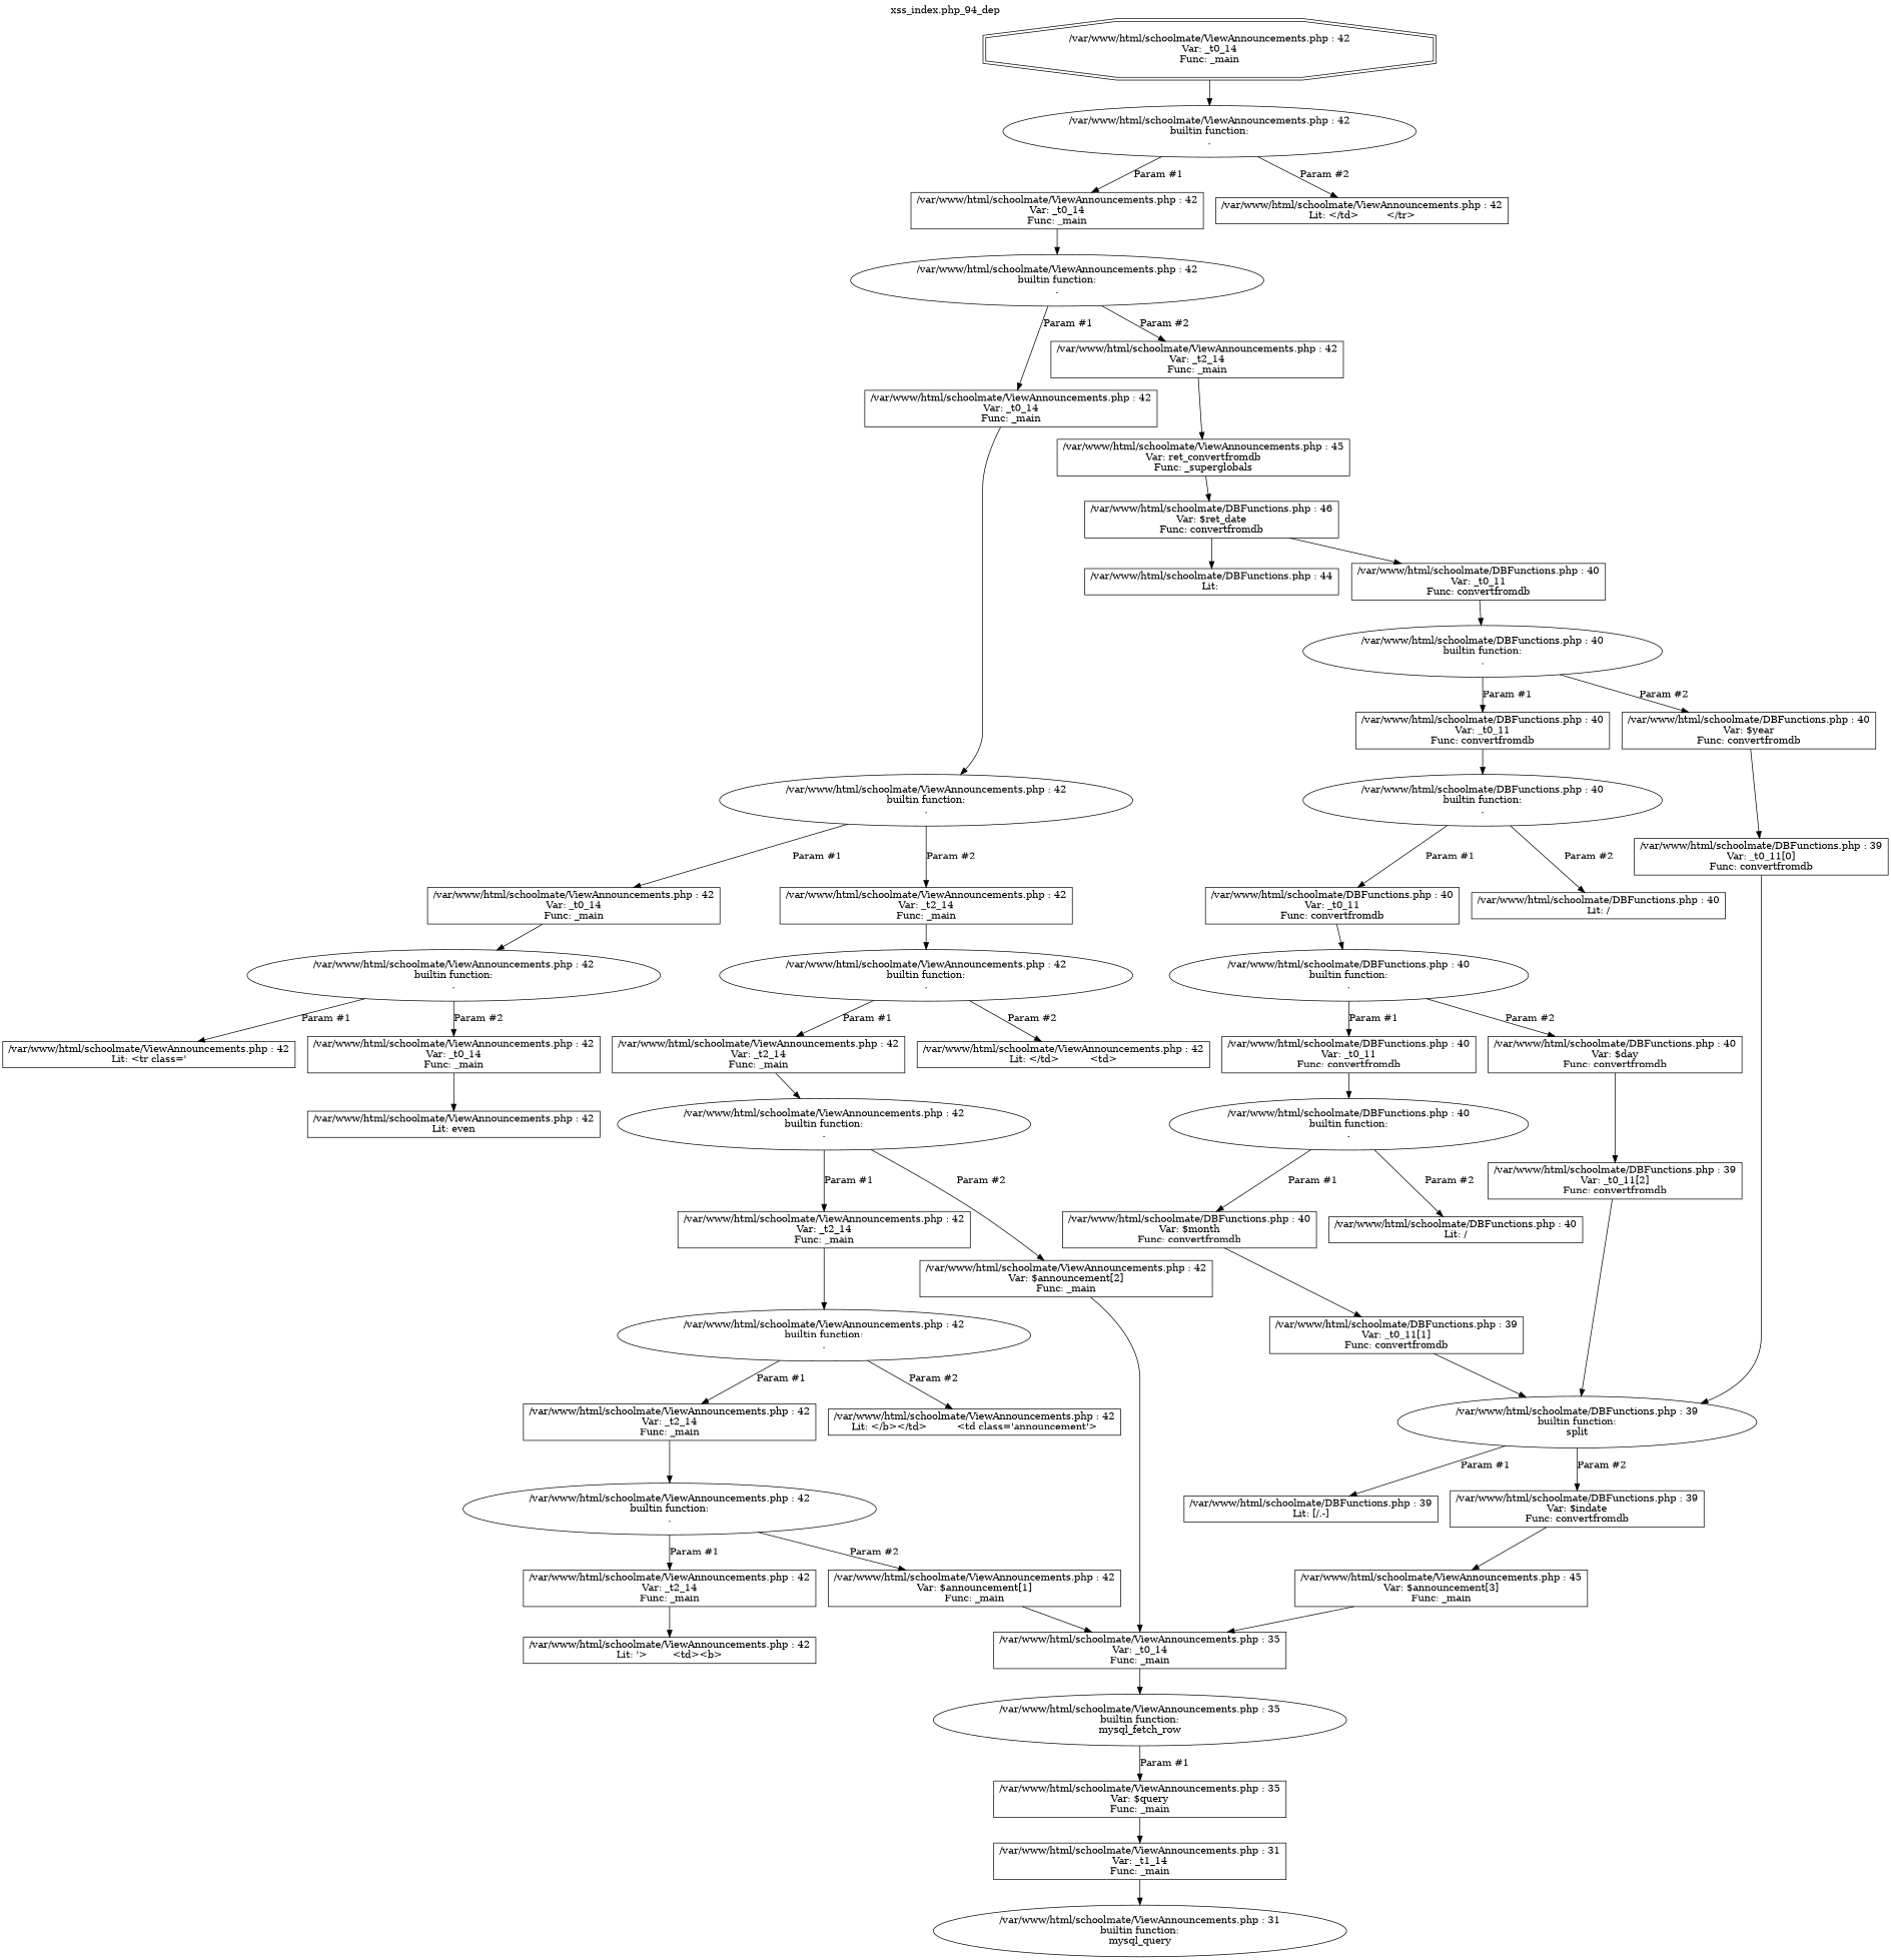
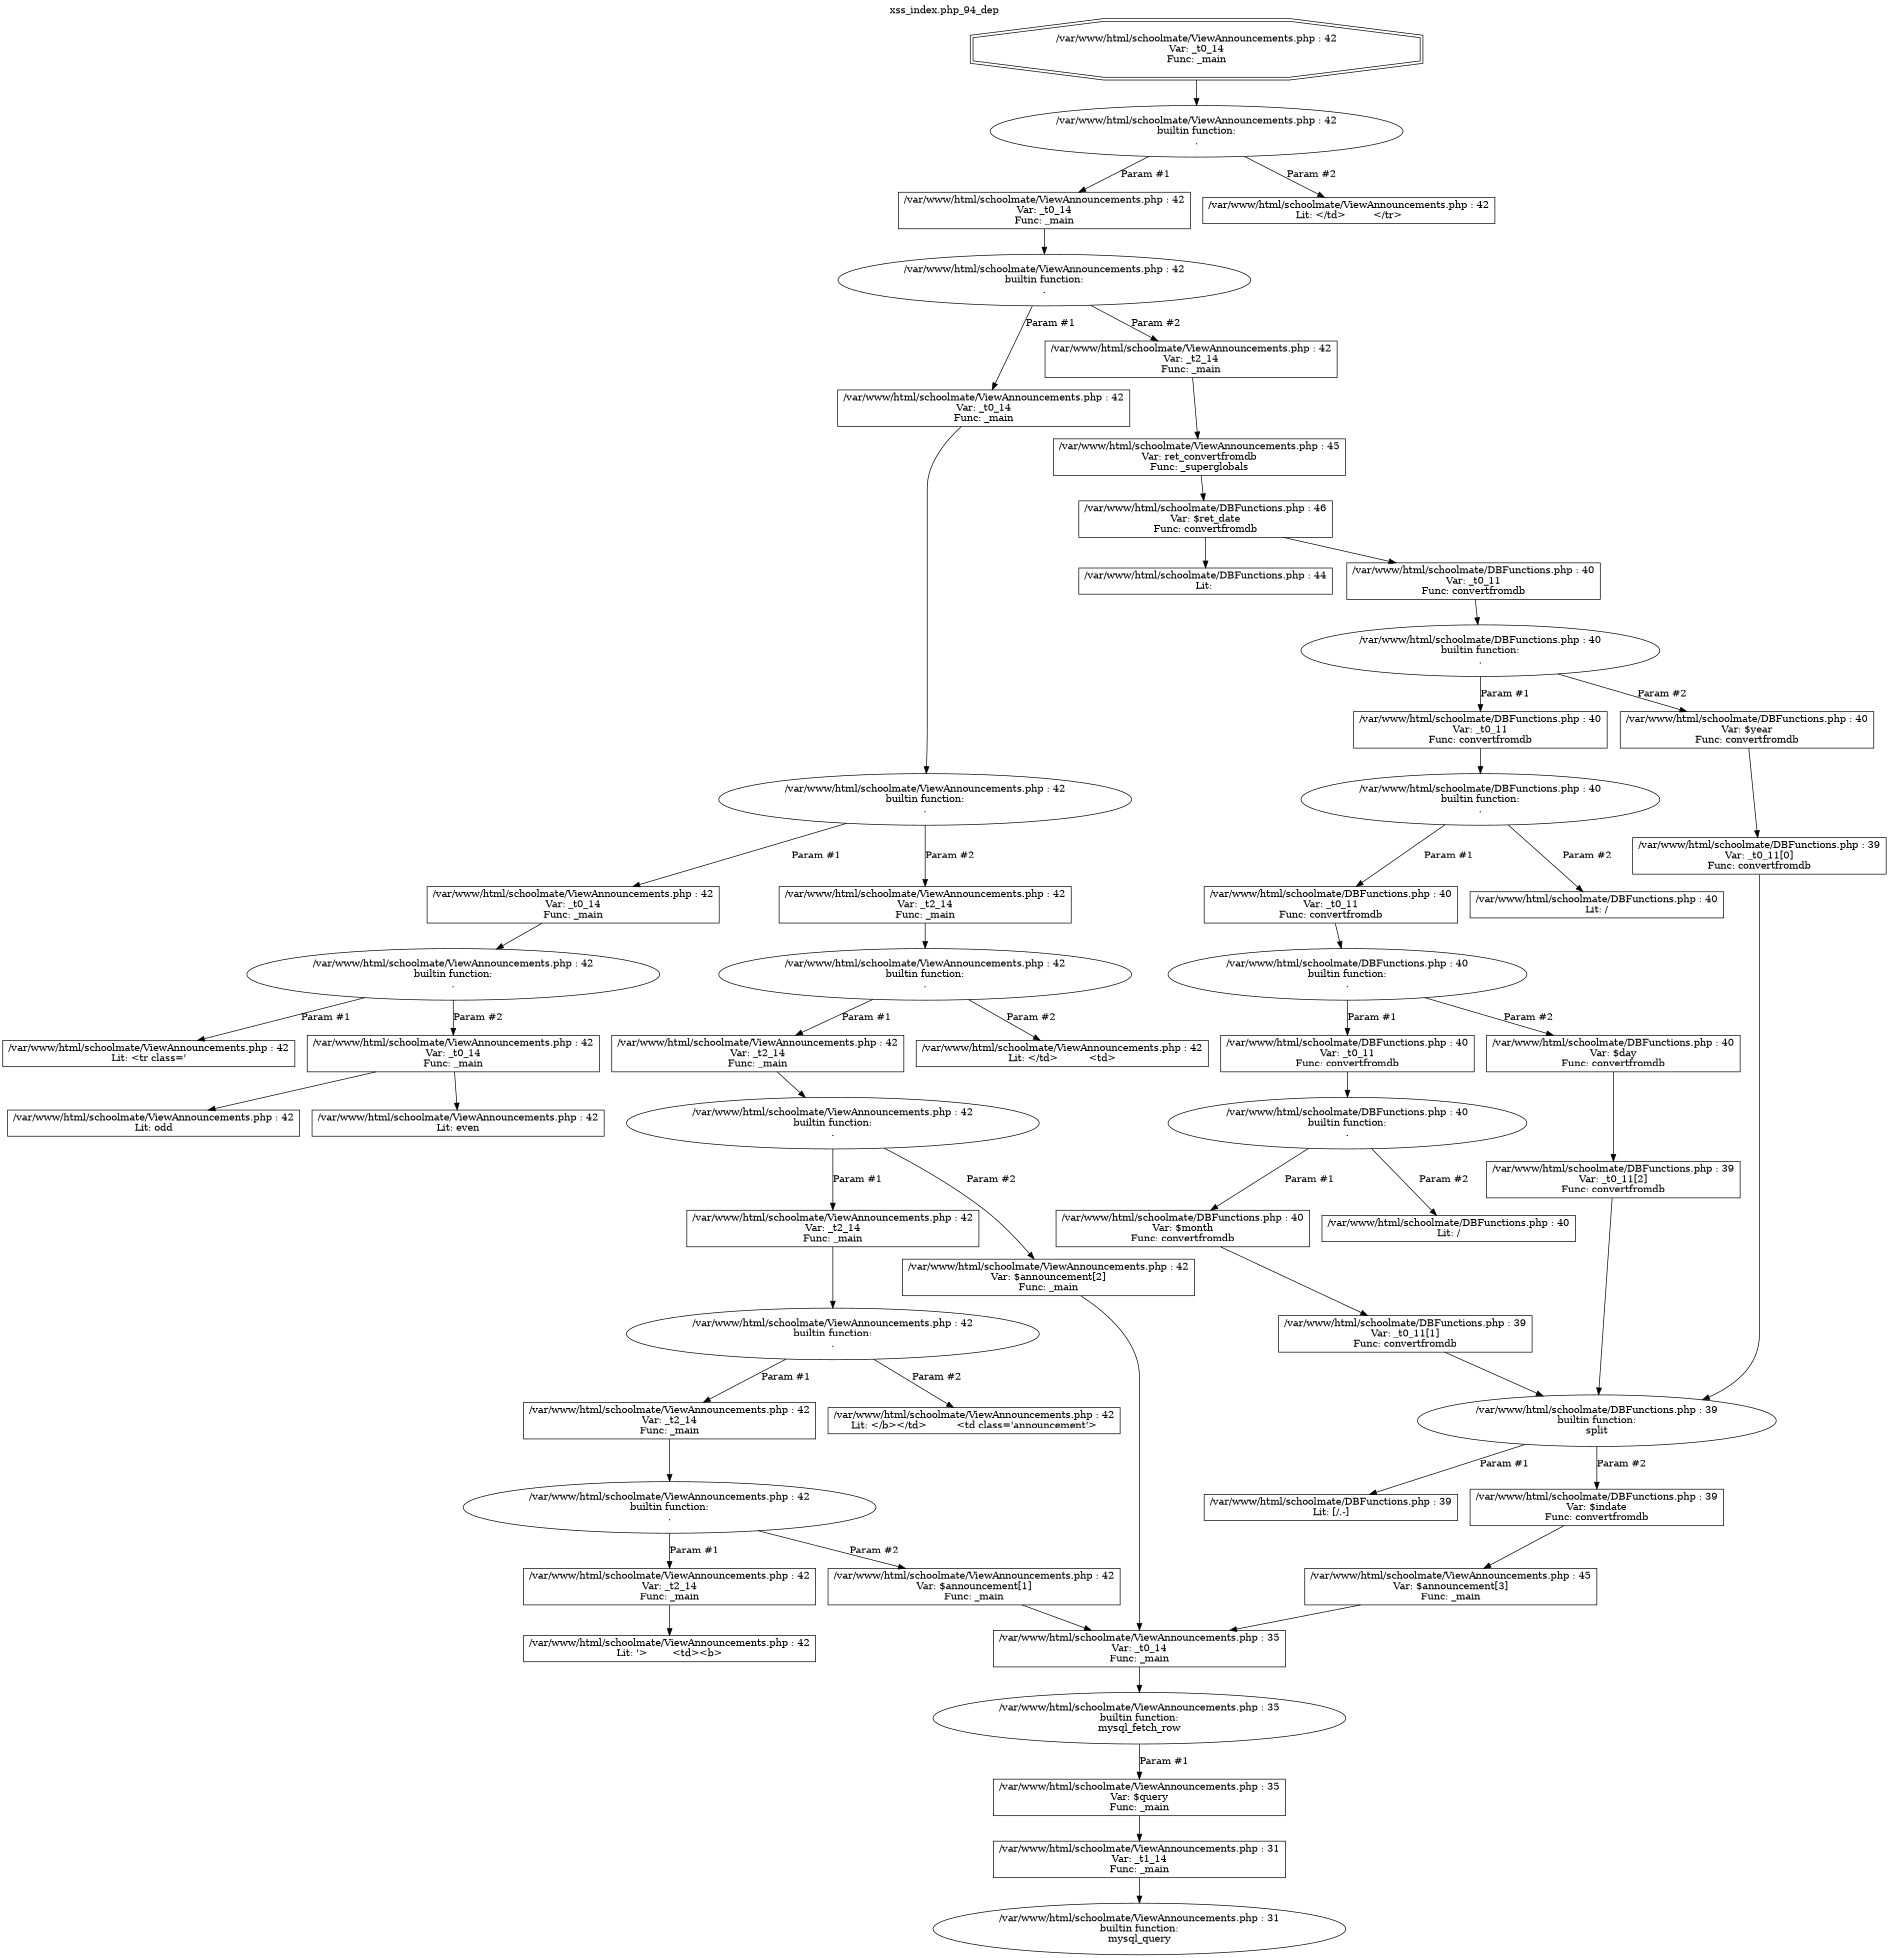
  digraph {
    label="xss_index.php_94_dep"
    labelloc=t
    node [shape=box]
    n1 [label="/var/www/html/schoolmate/ViewAnnouncements.php : 42\nVar: _t0_14\nFunc: _main\n" shape=doubleoctagon]
    n2 [label="/var/www/html/schoolmate/ViewAnnouncements.php : 42\nbuiltin function:\n.\n" shape=ellipse]
    n3 [label="/var/www/html/schoolmate/ViewAnnouncements.php : 42\nVar: _t0_14\nFunc: _main\n"]
    n4 [label="/var/www/html/schoolmate/ViewAnnouncements.php : 42\nLit: </td>	 </tr>\n"]
    n5 [label="/var/www/html/schoolmate/ViewAnnouncements.php : 42\nbuiltin function:\n.\n" shape=ellipse]
    n6 [label="/var/www/html/schoolmate/ViewAnnouncements.php : 42\nVar: _t0_14\nFunc: _main\n"]
    n7 [label="/var/www/html/schoolmate/ViewAnnouncements.php : 42\nVar: _t2_14\nFunc: _main\n"]
    n8 [label="/var/www/html/schoolmate/ViewAnnouncements.php : 42\nbuiltin function:\n.\n" shape=ellipse]
    n9 [label="/var/www/html/schoolmate/ViewAnnouncements.php : 42\nVar: _t0_14\nFunc: _main\n"]
    n10 [label="/var/www/html/schoolmate/ViewAnnouncements.php : 42\nVar: _t2_14\nFunc: _main\n"]
    n11 [label="/var/www/html/schoolmate/ViewAnnouncements.php : 42\nbuiltin function:\n.\n" shape=ellipse]
    n12 [label="/var/www/html/schoolmate/ViewAnnouncements.php : 42\nLit: <tr class='\n"]
    n13 [label="/var/www/html/schoolmate/ViewAnnouncements.php : 42\nVar: _t0_14\nFunc: _main\n"]
+   n14 [label="/var/www/html/schoolmate/ViewAnnouncements.php : 42\nLit: odd\n"]
    n15 [label="/var/www/html/schoolmate/ViewAnnouncements.php : 42\nLit: even\n"]
    n16 [label="/var/www/html/schoolmate/ViewAnnouncements.php : 42\nbuiltin function:\n.\n" shape=ellipse]
    n17 [label="/var/www/html/schoolmate/ViewAnnouncements.php : 42\nVar: _t2_14\nFunc: _main\n"]
    n18 [label="/var/www/html/schoolmate/ViewAnnouncements.php : 42\nLit: </td>	  <td>\n"]
    n19 [label="/var/www/html/schoolmate/ViewAnnouncements.php : 42\nbuiltin function:\n.\n" shape=ellipse]
    n20 [label="/var/www/html/schoolmate/ViewAnnouncements.php : 42\nVar: _t2_14\nFunc: _main\n"]
    n21 [label="/var/www/html/schoolmate/ViewAnnouncements.php : 42\nVar: $announcement[2]\nFunc: _main\n"]
    n22 [label="/var/www/html/schoolmate/ViewAnnouncements.php : 42\nbuiltin function:\n.\n" shape=ellipse]
    n23 [label="/var/www/html/schoolmate/ViewAnnouncements.php : 42\nVar: _t2_14\nFunc: _main\n"]
    n24 [label="/var/www/html/schoolmate/ViewAnnouncements.php : 42\nLit: </b></td>	  <td class='announcement'>\n"]
    n25 [label="/var/www/html/schoolmate/ViewAnnouncements.php : 42\nbuiltin function:\n.\n" shape=ellipse]
    n26 [label="/var/www/html/schoolmate/ViewAnnouncements.php : 42\nVar: _t2_14\nFunc: _main\n"]
    n27 [label="/var/www/html/schoolmate/ViewAnnouncements.php : 42\nVar: $announcement[1]\nFunc: _main\n"]
    n28 [label="/var/www/html/schoolmate/ViewAnnouncements.php : 42\nLit: '>	  <td><b>\n"]
    n29 [label="/var/www/html/schoolmate/ViewAnnouncements.php : 35\nVar: _t0_14\nFunc: _main\n"]
    n30 [label="/var/www/html/schoolmate/ViewAnnouncements.php : 35\nbuiltin function:\nmysql_fetch_row\n" shape=ellipse]
    n31 [label="/var/www/html/schoolmate/ViewAnnouncements.php : 35\nVar: $query\nFunc: _main\n"]
    n32 [label="/var/www/html/schoolmate/ViewAnnouncements.php : 31\nVar: _t1_14\nFunc: _main\n"]
    n33 [label="/var/www/html/schoolmate/ViewAnnouncements.php : 31\nbuiltin function:\nmysql_query\n" shape=ellipse]
    n34 [label="/var/www/html/schoolmate/ViewAnnouncements.php : 45\nVar: ret_convertfromdb\nFunc: _superglobals\n"]
    n35 [label="/var/www/html/schoolmate/DBFunctions.php : 46\nVar: $ret_date\nFunc: convertfromdb\n"]
    n36 [label="/var/www/html/schoolmate/DBFunctions.php : 44\nLit: \n"]
    n37 [label="/var/www/html/schoolmate/DBFunctions.php : 40\nVar: _t0_11\nFunc: convertfromdb\n"]
    n38 [label="/var/www/html/schoolmate/DBFunctions.php : 40\nbuiltin function:\n.\n" shape=ellipse]
    n39 [label="/var/www/html/schoolmate/DBFunctions.php : 40\nVar: _t0_11\nFunc: convertfromdb\n"]
    n40 [label="/var/www/html/schoolmate/DBFunctions.php : 40\nVar: $year\nFunc: convertfromdb\n"]
    n41 [label="/var/www/html/schoolmate/DBFunctions.php : 40\nbuiltin function:\n.\n" shape=ellipse]
    n42 [label="/var/www/html/schoolmate/DBFunctions.php : 40\nVar: _t0_11\nFunc: convertfromdb\n"]
    n43 [label="/var/www/html/schoolmate/DBFunctions.php : 40\nLit: /\n"]
    n44 [label="/var/www/html/schoolmate/DBFunctions.php : 40\nbuiltin function:\n.\n" shape=ellipse]
    n45 [label="/var/www/html/schoolmate/DBFunctions.php : 40\nVar: _t0_11\nFunc: convertfromdb\n"]
    n46 [label="/var/www/html/schoolmate/DBFunctions.php : 40\nVar: $day\nFunc: convertfromdb\n"]
    n47 [label="/var/www/html/schoolmate/DBFunctions.php : 40\nbuiltin function:\n.\n" shape=ellipse]
    n48 [label="/var/www/html/schoolmate/DBFunctions.php : 40\nVar: $month\nFunc: convertfromdb\n"]
    n49 [label="/var/www/html/schoolmate/DBFunctions.php : 40\nLit: /\n"]
    n50 [label="/var/www/html/schoolmate/DBFunctions.php : 39\nVar: _t0_11[1]\nFunc: convertfromdb\n"]
    n51 [label="/var/www/html/schoolmate/DBFunctions.php : 39\nbuiltin function:\nsplit\n" shape=ellipse]
    n52 [label="/var/www/html/schoolmate/DBFunctions.php : 39\nLit: [/.-]\n"]
    n53 [label="/var/www/html/schoolmate/DBFunctions.php : 39\nVar: $indate\nFunc: convertfromdb\n"]
    n54 [label="/var/www/html/schoolmate/ViewAnnouncements.php : 45\nVar: $announcement[3]\nFunc: _main\n"]
    n55 [label="/var/www/html/schoolmate/DBFunctions.php : 39\nVar: _t0_11[2]\nFunc: convertfromdb\n"]
    n56 [label="/var/www/html/schoolmate/DBFunctions.php : 39\nVar: _t0_11[0]\nFunc: convertfromdb\n"]
    n1 -> n2
    n2 -> n3 [label="Param #1"]
    n2 -> n4 [label="Param #2"]
    n3 -> n5
    n5 -> n6 [label="Param #1"]
    n5 -> n7 [label="Param #2"]
    n6 -> n8
    n7 -> n34
    n8 -> n9 [label="Param #1"]
    n8 -> n10 [label="Param #2"]
    n9 -> n11
    n10 -> n16
    n11 -> n12 [label="Param #1"]
    n11 -> n13 [label="Param #2"]
+   n13 -> n14
    n13 -> n15
    n16 -> n17 [label="Param #1"]
    n16 -> n18 [label="Param #2"]
    n17 -> n19
    n19 -> n20 [label="Param #1"]
    n19 -> n21 [label="Param #2"]
    n20 -> n22
    n21 -> n29
    n22 -> n23 [label="Param #1"]
    n22 -> n24 [label="Param #2"]
    n23 -> n25
    n25 -> n26 [label="Param #1"]
    n25 -> n27 [label="Param #2"]
    n26 -> n28
    n27 -> n29
    n29 -> n30
    n30 -> n31 [label="Param #1"]
    n31 -> n32
    n32 -> n33
    n34 -> n35
    n35 -> n36
    n35 -> n37
    n37 -> n38
    n38 -> n39 [label="Param #1"]
    n38 -> n40 [label="Param #2"]
    n39 -> n41
    n40 -> n56
    n41 -> n42 [label="Param #1"]
    n41 -> n43 [label="Param #2"]
    n42 -> n44
    n44 -> n45 [label="Param #1"]
    n44 -> n46 [label="Param #2"]
    n45 -> n47
    n46 -> n55
    n47 -> n48 [label="Param #1"]
    n47 -> n49 [label="Param #2"]
    n48 -> n50
    n50 -> n51
    n51 -> n52 [label="Param #1"]
    n51 -> n53 [label="Param #2"]
    n53 -> n54
    n54 -> n29
    n55 -> n51
    n56 -> n51
  }
